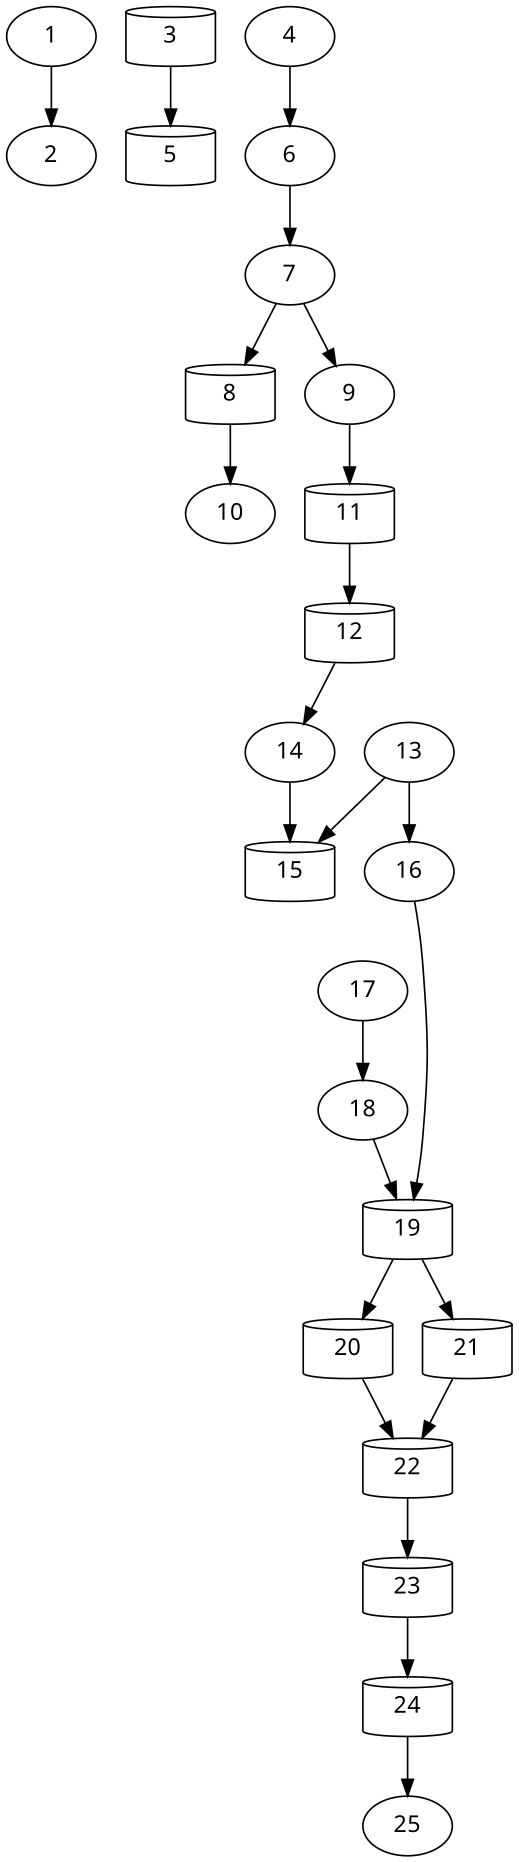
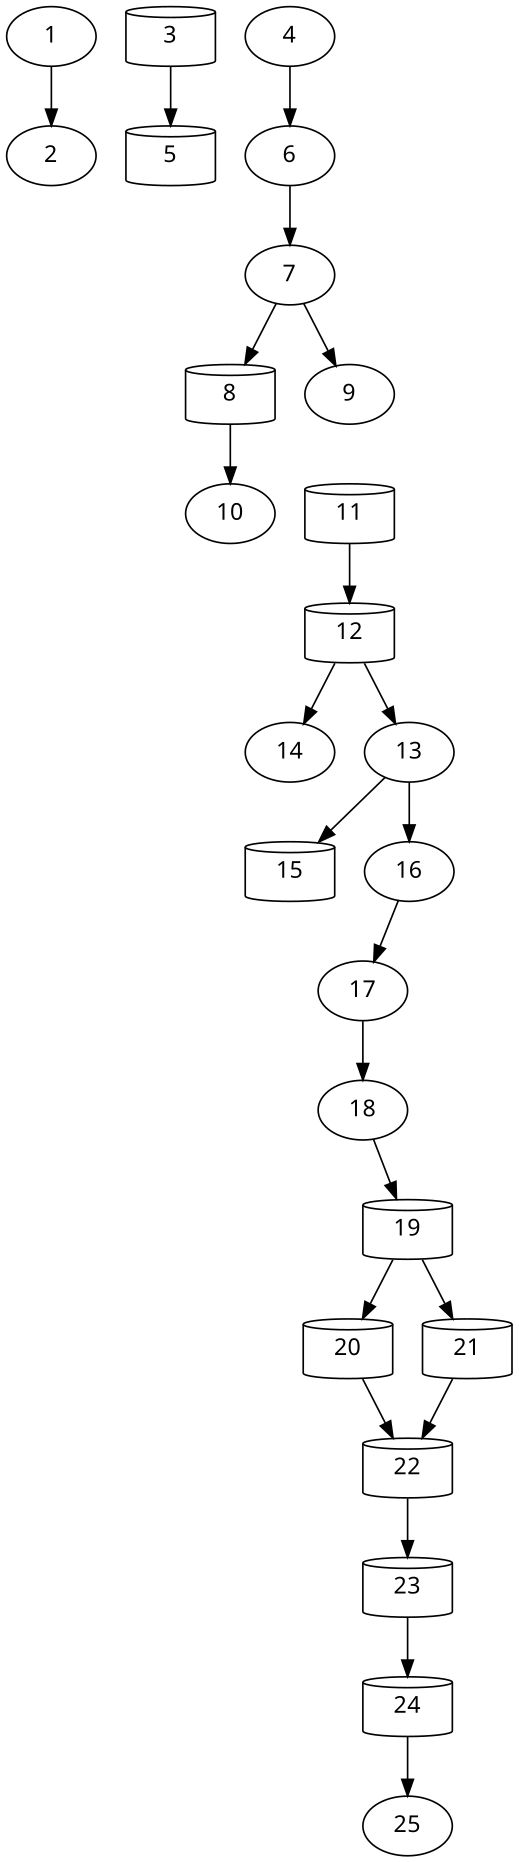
  digraph {
    fontname="Noto Sans"
    node [alpha=0.07 fontname="Noto Sans" shape=ellipse]
    edge [fontname="Noto Sans"]
    1 [expect_size=19574784]
    2 [expect_size=50799616]
    3 [alpha=0.05 expect_size=20109312 shape=cylinder]
    5 [alpha=0.03 expect_size=49694720 shape=cylinder]
    4 [alpha=0.14 expect_size=7319552]
    6 [alpha=0.12 expect_size=44496896]
    7 [alpha=0.19 expect_size=27443200]
    8 [expect_size=17192960 shape=cylinder]
    9 [alpha=0.05 expect_size=36396032]
    10 [alpha=0.08 expect_size=12461056]
    11 [alpha=0.11 expect_size=44779520 shape=cylinder]
    12 [expect_size=13040640 shape=cylinder]
    13 [alpha=0.16 expect_size=28978176]
    14 [alpha=0.09 expect_size=40838144]
    15 [alpha=0.00 expect_size=26210304 shape=cylinder]
    16 [alpha=0.17 expect_size=32223232]
    17 [alpha=0.06 expect_size=14391296]
    18 [alpha=0.09 expect_size=11936768]
    19 [alpha=0.12 expect_size=27504640 shape=cylinder]
    20 [alpha=0.03 expect_size=39200768 shape=cylinder]
    21 [alpha=0.20 expect_size=11643904 shape=cylinder]
    22 [alpha=0.16 expect_size=37774336 shape=cylinder]
    23 [alpha=0.18 expect_size=7875584 shape=cylinder]
    24 [alpha=0.01 expect_size=46697472 shape=cylinder]
    25 [alpha=0.03 expect_size=21051392]
    1 -> 2
    3 -> 5
    4 -> 6
    6 -> 7
    7 -> 8
    7 -> 9
    8 -> 10
-   9 -> 11
    11 -> 12
+   12 -> 13
    12 -> 14
    13 -> 15
    13 -> 16
-   14 -> 15
-   16 -> 19
+   16 -> 17
    17 -> 18
    18 -> 19
    19 -> 20
    19 -> 21
    20 -> 22
    21 -> 22
    22 -> 23
    23 -> 24
    24 -> 25
  }
